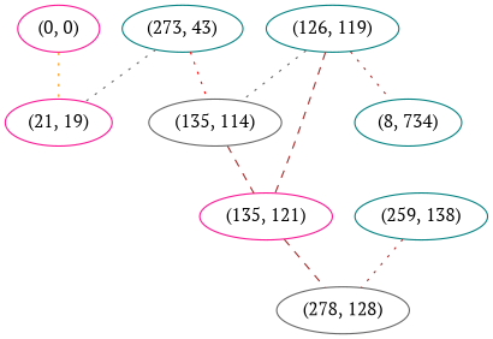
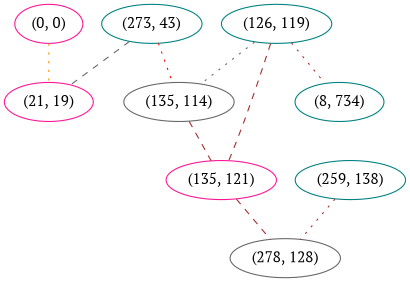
  graph {
    fontname="PT Serif"
    node [color=teal fontname="PT Serif"]
    edge [color=brown fontname="PT Serif" style=dotted weight=1]
    "(0, 0)" [color=deeppink]
    "(21, 19)" [color=deeppink]
    "(273, 43)"
    "(135, 114)" [color=gray40]
    "(135, 121)" [color=deeppink]
    "(126, 119)"
    n7 [label="(8, 734)"]
    "(278, 128)" [color=gray40]
    n9 [label="(259, 138)"]
    "(0, 0)" -- "(21, 19)" [color=darkorange weight=4]
-   "(273, 43)" -- "(21, 19)" [color=gray40]
+   "(273, 43)" -- "(21, 19)" [color=gray40 style=dashed]
    "(273, 43)" -- "(135, 114)" [color=red]
    "(135, 114)" -- "(135, 121)" [style=dashed]
    "(135, 121)" -- "(278, 128)" [style=dashed]
    "(126, 119)" -- "(135, 114)" [color=gray40]
    "(126, 119)" -- "(135, 121)" [style=dashed]
    "(126, 119)" -- n7
    n9 -- "(278, 128)"
  }
